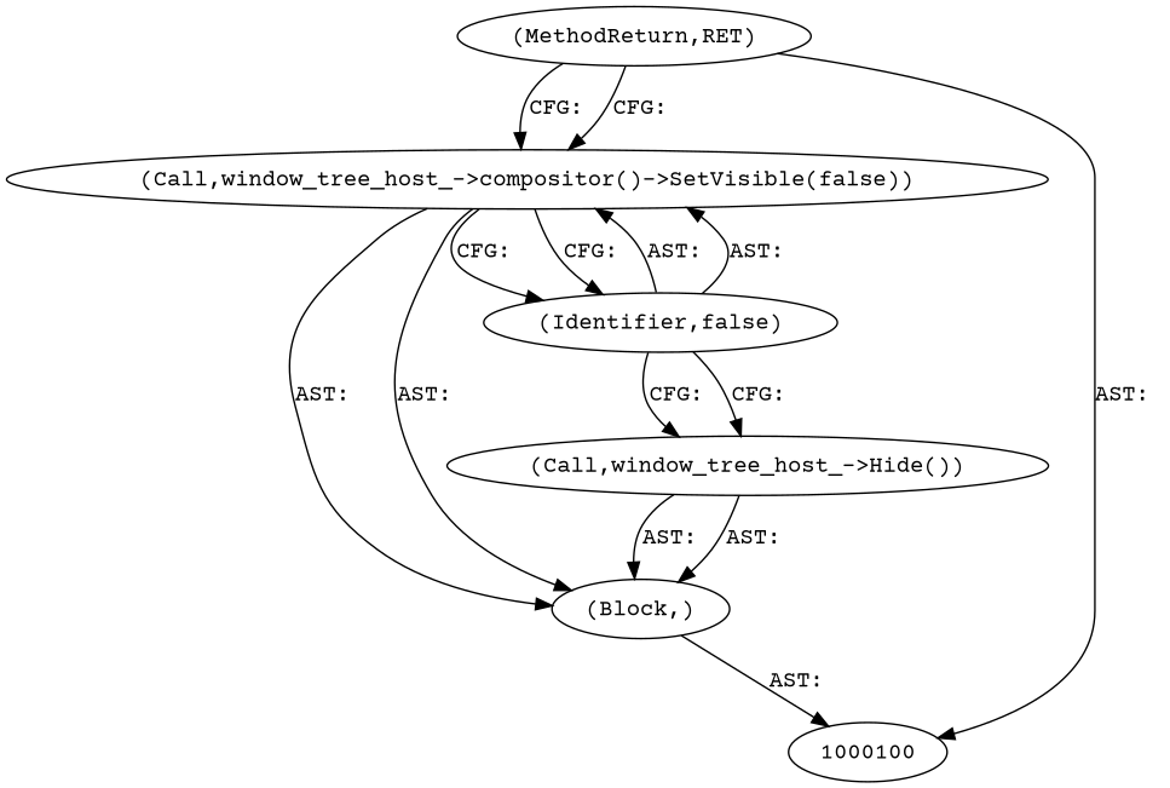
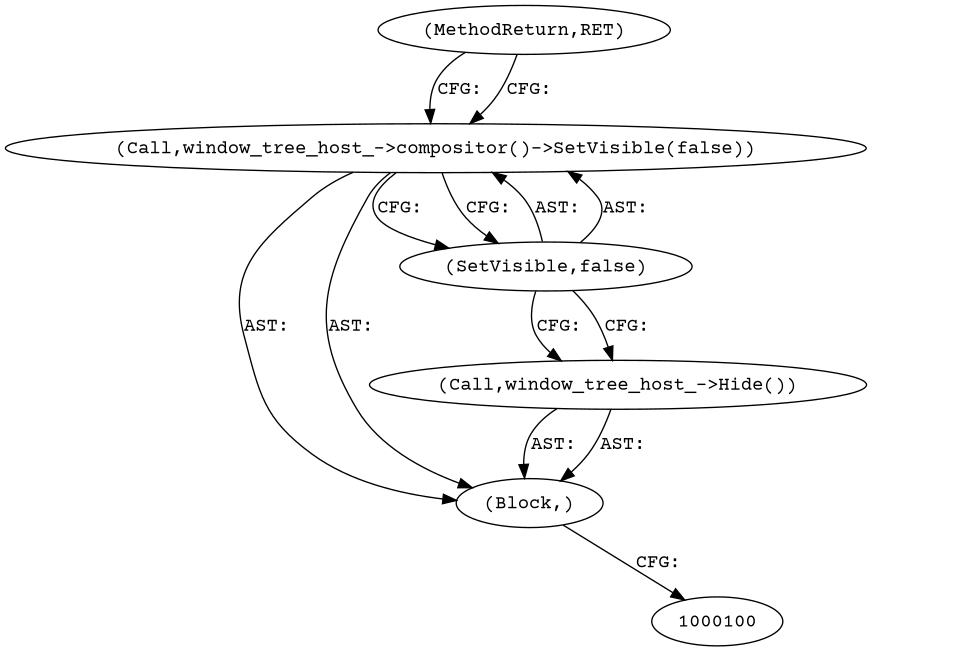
  digraph {
    fontname="Courier Prime"
    node [fontname="Courier Prime"]
    edge [fontname="Courier Prime"]
    n1 [label="(MethodReturn,RET)"]
    n2 [label="(Call,window_tree_host_->compositor()->SetVisible(false))"]
    1000100
    n4 [label="(Block,)"]
-   n5 [label="(Identifier,false)"]
+   n5 [label="(SetVisible,false)"]
    n6 [label="(Call,window_tree_host_->Hide())"]
    n1 -> n2 [label="CFG: "]
    n1 -> n2 [label="CFG: "]
-   n1 -> 1000100 [label="AST: "]
    n2 -> n4 [label="AST: "]
    n2 -> n4 [label="AST: "]
    n2 -> n5 [label="CFG: "]
    n2 -> n5 [label="CFG: "]
-   n4 -> 1000100 [label="AST: "]
+   n4 -> 1000100 [label="CFG: "]
    n5 -> n2 [label="AST: "]
    n5 -> n2 [label="AST: "]
    n5 -> n6 [label="CFG: "]
    n5 -> n6 [label="CFG: "]
    n6 -> n4 [label="AST: "]
    n6 -> n4 [label="AST: "]
  }
